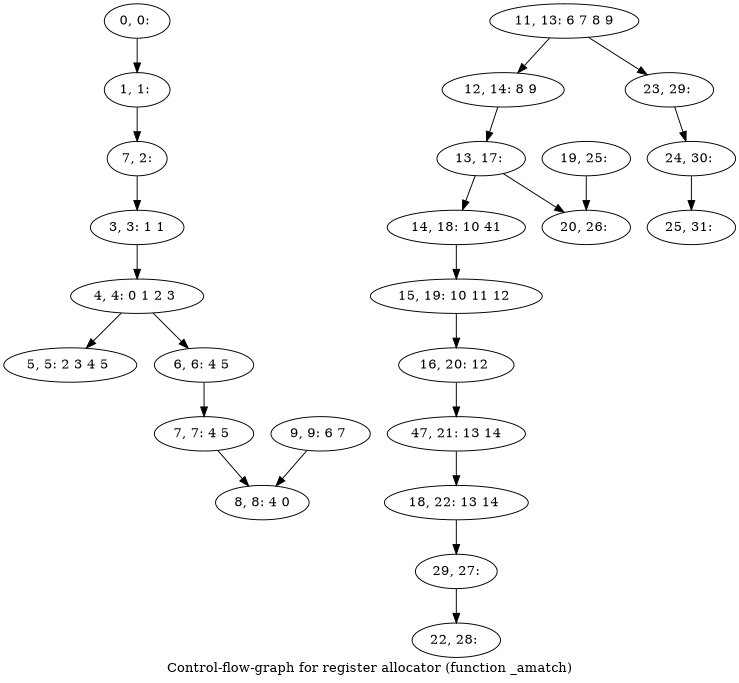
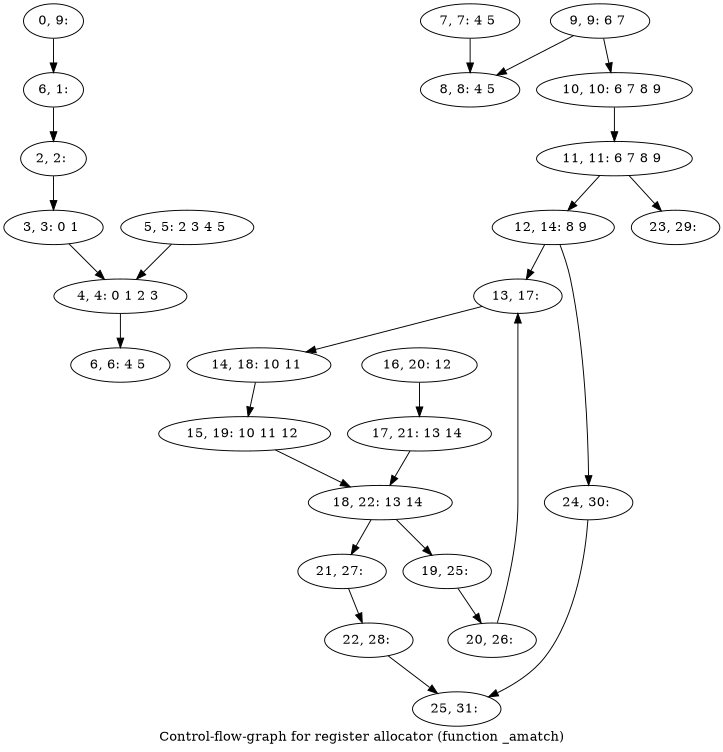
  digraph {
    label="Control-flow-graph for register allocator (function _amatch)"
-   n1 [label="0, 0: "]
-   n2 [label="1, 1: "]
-   n3 [label="7, 2:"]
-   n4 [label="3, 3: 1 1"]
+   n1 [label="0, 9:"]
+   n2 [label="6, 1:"]
+   n3 [label="2, 2: "]
+   n4 [label="3, 3: 0 1 "]
    n5 [label="4, 4: 0 1 2 3 "]
    n6 [label="5, 5: 2 3 4 5 "]
    n7 [label="6, 6: 4 5 "]
    n8 [label="7, 7: 4 5 "]
-   n9 [label="8, 8: 4 0"]
+   n9 [label="8, 8: 4 5 "]
    n10 [label="9, 9: 6 7 "]
-   n12 [label="11, 13: 6 7 8 9"]
+   n11 [label="10, 10: 6 7 8 9 "]
+   n12 [label="11, 11: 6 7 8 9 "]
    n13 [label="12, 14: 8 9 "]
    n14 [label="23, 29: "]
    n15 [label="13, 17: "]
    n16 [label="24, 30: "]
-   n17 [label="14, 18: 10 41"]
+   n17 [label="14, 18: 10 11 "]
    n18 [label="15, 19: 10 11 12 "]
    n19 [label="16, 20: 12 "]
-   n20 [label="47, 21: 13 14"]
+   n20 [label="17, 21: 13 14 "]
    n21 [label="18, 22: 13 14 "]
    n22 [label="19, 25: "]
-   n23 [label="29, 27:"]
+   n23 [label="21, 27: "]
    n24 [label="20, 26: "]
    n25 [label="22, 28: "]
    n26 [label="25, 31: "]
    n1 -> n2
    n2 -> n3
    n3 -> n4
    n4 -> n5
-   n5 -> n6
+   n6 -> n5
    n5 -> n7
-   n7 -> n8
    n8 -> n9
    n10 -> n9
+   n10 -> n11
+   n11 -> n12
    n12 -> n13
    n12 -> n14
    n13 -> n15
-   n14 -> n16
+   n13 -> n16
    n15 -> n17
    n16 -> n26
    n17 -> n18
-   n18 -> n19
+   n18 -> n21
    n19 -> n20
    n20 -> n21
+   n21 -> n22
    n21 -> n23
    n22 -> n24
    n23 -> n25
-   n15 -> n24
+   n24 -> n15
+   n25 -> n26
  }
